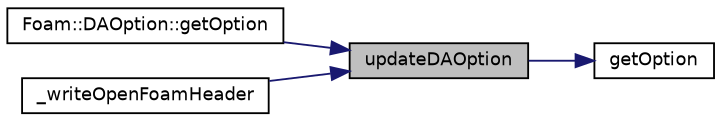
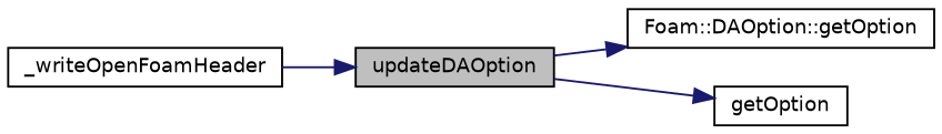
  digraph {
    rankdir=LR
    node [color=black fontname=Helvetica fontsize=10 shape=record]
    edge [color=midnightblue fontname=Helvetica fontsize=10 labelfontname=Helvetica labelfontsize=10 style=solid]
    n1 [fillcolor=grey75 fontcolor=black height=0.2 label=updateDAOption style=filled width=0.4]
    n2 [height=0.2 label="Foam::DAOption::getOption" width=0.4]
    n3 [height=0.2 label=getOption width=0.4]
    n4 [height=0.2 label=_writeOpenFoamHeader width=0.4]
-   n2 -> n1
+   n1 -> n2
    n1 -> n3
    n4 -> n1
  }
